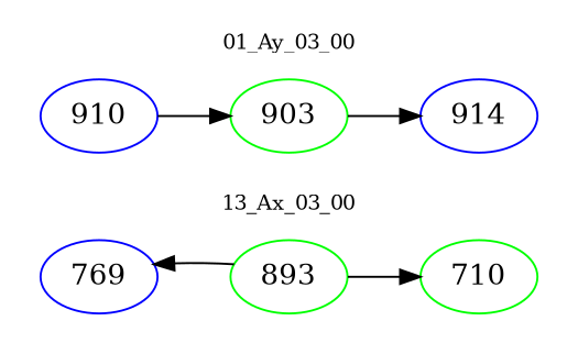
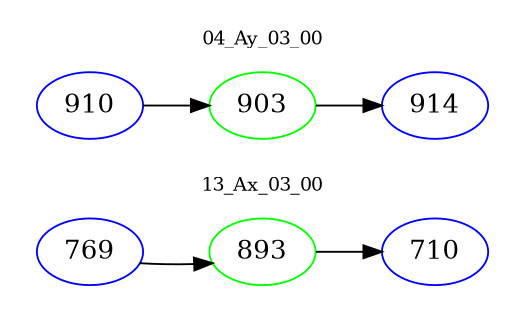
  digraph {
    rankdir=LR
    node [color=blue]
    edge [color=black]
    n1 [label=769]
    n2 [color=green label=893]
-   n3 [color=green label=710]
+   n3 [label=710]
    n4 [label=910]
    n5 [color=green label=903]
    n6 [label=914]
    subgraph cluster_1 {
      color=white
      fontsize=10
      label="13_Ax_03_00"
      n1
      n2
      n3
    }
    subgraph cluster_2 {
      color=white
      fontsize=10
-     label="01_Ay_03_00"
+     label="04_Ay_03_00"
      n4
      n5
      n6
    }
-   n2 -> n1
+   n1 -> n2
    n2 -> n3
    n4 -> n5
    n5 -> n6
  }
